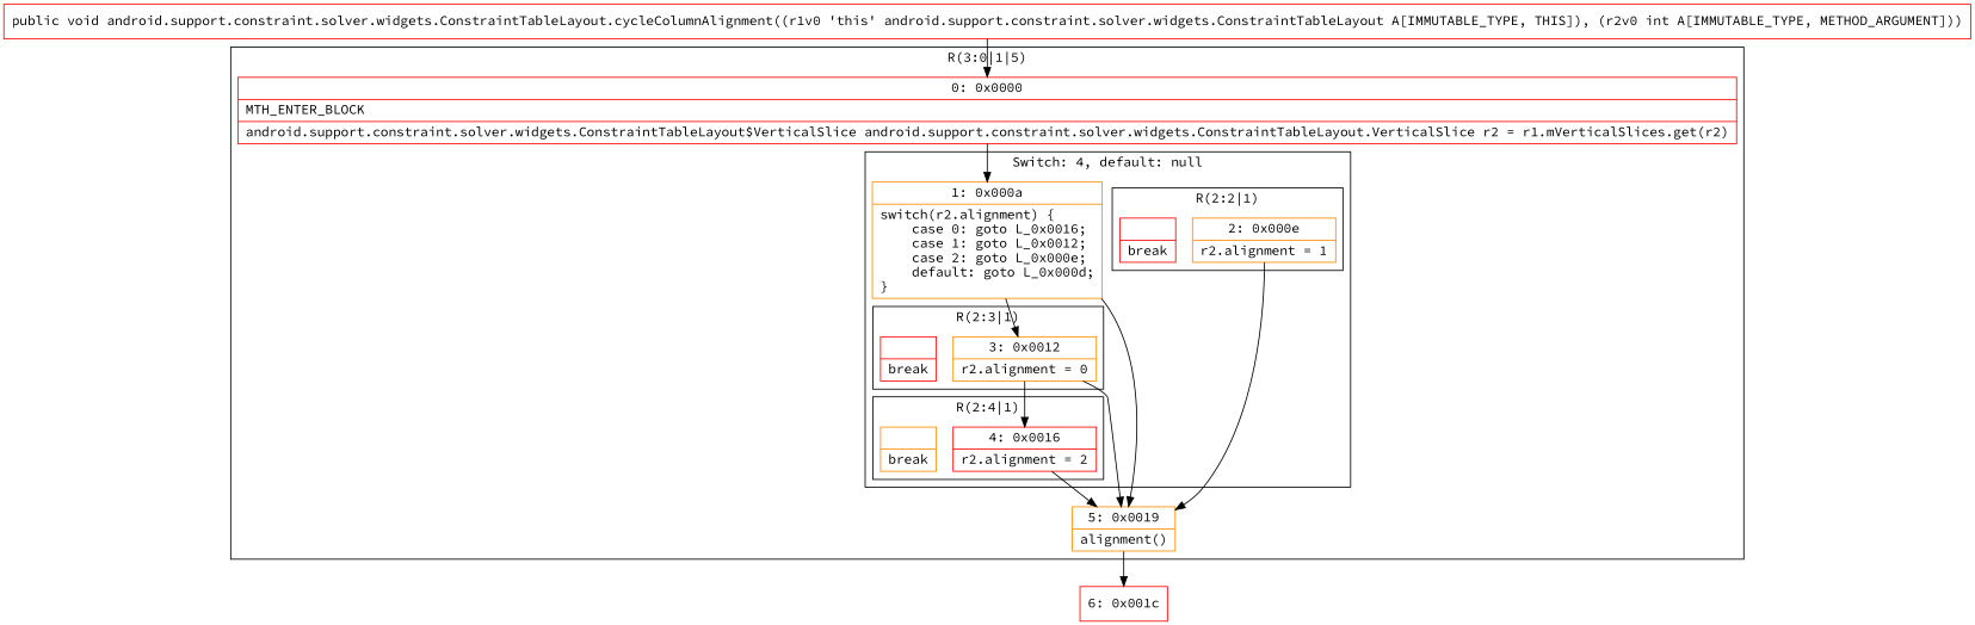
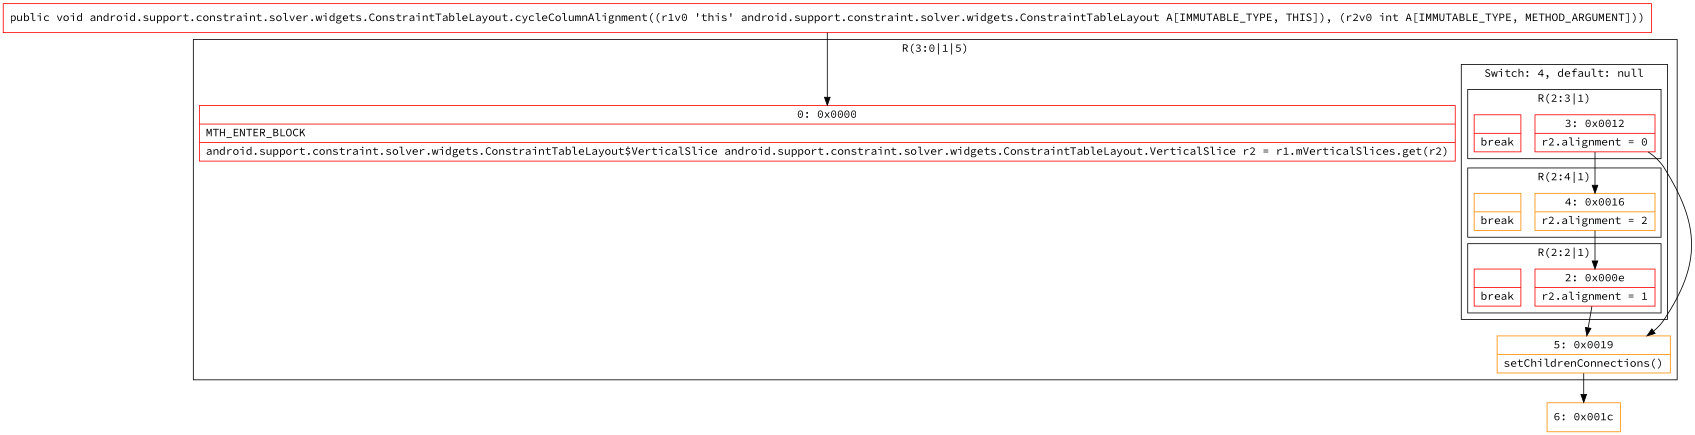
  digraph {
    fontname="Source Code Pro"
    node [color=red fontname="Source Code Pro" shape=record]
    edge [fontname="Source Code Pro"]
-   n1 [label="{4\:\ 0x0016|r2.alignment = 2\l}"]
+   n1 [color=darkorange label="{4\:\ 0x0016|r2.alignment = 2\l}"]
    n2 [color=darkorange label="{|break\l}"]
-   n3 [color=darkorange label="{3\:\ 0x0012|r2.alignment = 0\l}"]
+   n3 [label="{3\:\ 0x0012|r2.alignment = 0\l}"]
    n4 [label="{|break\l}"]
-   n5 [color=darkorange label="{2\:\ 0x000e|r2.alignment = 1\l}"]
+   n5 [label="{2\:\ 0x000e|r2.alignment = 1\l}"]
    n6 [label="{|break\l}"]
-   n7 [color=darkorange label="{1\:\ 0x000a|switch(r2.alignment) \{\l    case 0: goto L_0x0016;\l    case 1: goto L_0x0012;\l    case 2: goto L_0x000e;\l    default: goto L_0x000d;\l\}\l}"]
    n8 [label="{0\:\ 0x0000|MTH_ENTER_BLOCK\l|android.support.constraint.solver.widgets.ConstraintTableLayout$VerticalSlice android.support.constraint.solver.widgets.ConstraintTableLayout.VerticalSlice r2 = r1.mVerticalSlices.get(r2)\l}"]
-   n9 [color=darkorange label="{5\:\ 0x0019|alignment()\l}"]
-   n10 [label="{6\:\ 0x001c}"]
+   n9 [color=darkorange label="{5\:\ 0x0019|setChildrenConnections()\l}"]
+   n10 [color=darkorange label="{6\:\ 0x001c}"]
    n11 [label="{public void android.support.constraint.solver.widgets.ConstraintTableLayout.cycleColumnAlignment((r1v0 'this' android.support.constraint.solver.widgets.ConstraintTableLayout A[IMMUTABLE_TYPE, THIS]), (r2v0 int A[IMMUTABLE_TYPE, METHOD_ARGUMENT])) }"]
    subgraph cluster_1 {
      label="R(3:0|1|5)"
      n8
      n9
      subgraph cluster_2 {
        label="Switch: 4, default: null"
-       n7
        subgraph cluster_3 {
          label="R(2:4|1)"
          n1
          n2
        }
        subgraph cluster_4 {
          label="R(2:3|1)"
          n3
          n4
        }
        subgraph cluster_5 {
          label="R(2:2|1)"
          n5
          n6
        }
      }
    }
-   n1 -> n9
+   n1 -> n5
    n3 -> n1
    n3 -> n9
    n5 -> n9
-   n7 -> n3
-   n7 -> n9
-   n8 -> n7
    n9 -> n10
    n11 -> n8
  }
